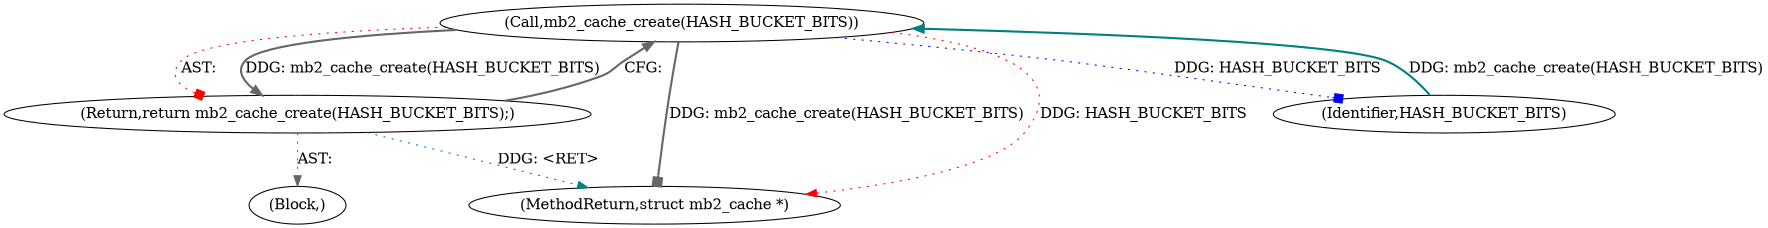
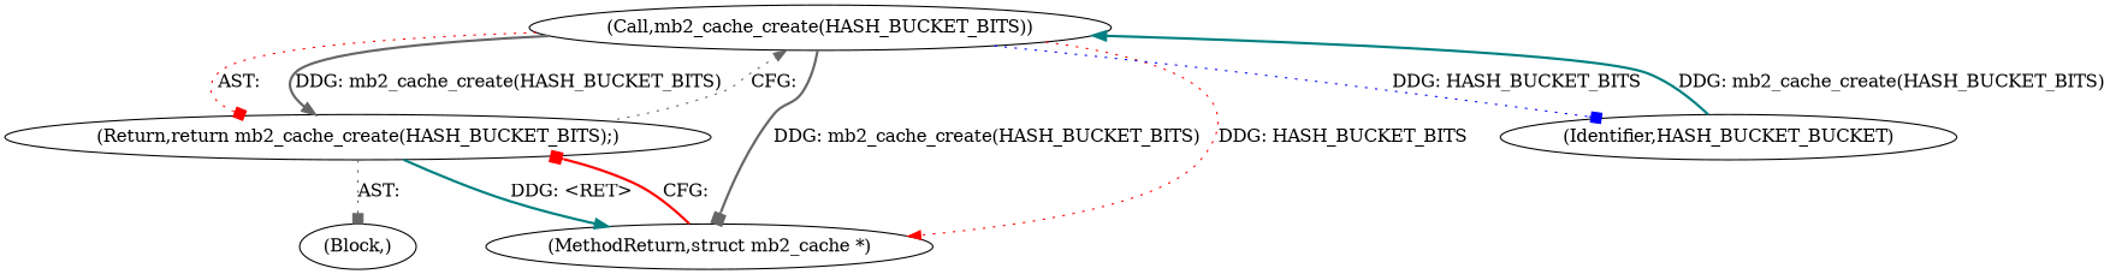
  digraph {
    edge [arrowhead=normal color=gray40 style=dotted]
    n1 [label="(Call,mb2_cache_create(HASH_BUCKET_BITS))"]
    n2 [label="(Return,return mb2_cache_create(HASH_BUCKET_BITS);)"]
    n3 [label="(MethodReturn,struct mb2_cache *)"]
-   n4 [label="(Identifier,HASH_BUCKET_BITS)"]
+   n4 [label="(Identifier,HASH_BUCKET_BUCKET)"]
    n5 [label="(Block,)"]
    n1 -> n2 [arrowhead=box color=red label="AST: "]
    n1 -> n2 [label="DDG: mb2_cache_create(HASH_BUCKET_BITS)" style=bold]
    n1 -> n3 [arrowhead=box label="DDG: mb2_cache_create(HASH_BUCKET_BITS)" style=bold]
    n1 -> n3 [color=red label="DDG: HASH_BUCKET_BITS"]
    n1 -> n4 [arrowhead=box color=blue label="DDG: HASH_BUCKET_BITS"]
-   n2 -> n1 [label="CFG: " style=bold]
-   n2 -> n3 [color=teal label="DDG: <RET>"]
-   n2 -> n5 [label="AST: "]
+   n2 -> n1 [label="CFG: "]
+   n2 -> n3 [color=teal label="DDG: <RET>" style=bold]
+   n2 -> n5 [arrowhead=box label="AST: "]
+   n3 -> n2 [arrowhead=box color=red label="CFG: " style=bold]
    n4 -> n1 [color=teal label="DDG: mb2_cache_create(HASH_BUCKET_BITS)" style=bold]
  }
